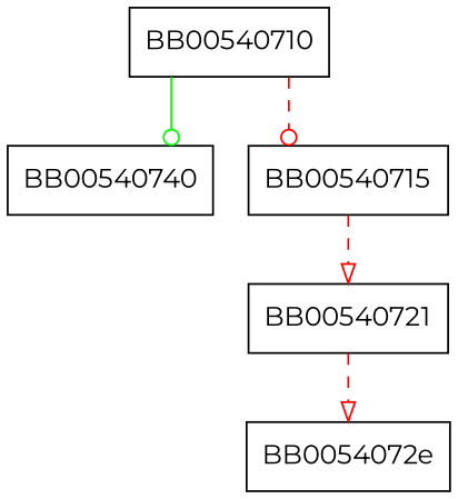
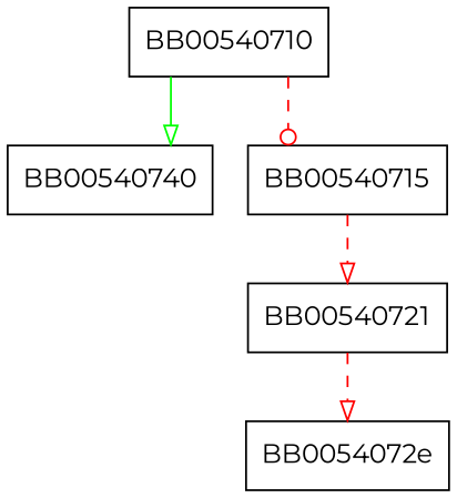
  digraph {
    fontname=Montserrat
    splines=ortho
    node [fontname=Montserrat shape=box]
    edge [arrowhead=odot color=red fontname=Montserrat style=dashed]
    BB00540710
    BB00540740
    BB00540715
    BB00540721
    BB0054072e
-   BB00540710 -> BB00540740 [color=green style=solid]
+   BB00540710 -> BB00540740 [arrowhead=onormal color=green style=solid]
    BB00540710 -> BB00540715
    BB00540715 -> BB00540721 [arrowhead=onormal]
    BB00540721 -> BB0054072e [arrowhead=onormal]
  }
